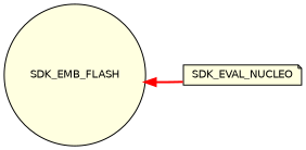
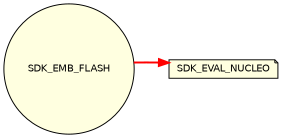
  digraph {
    rankdir=LR
    node [color=black fillcolor=lightyellow fontname=Helvetica fontsize=10 style=filled]
    n1 [fontcolor=black height=0.2 label=SDK_EMB_FLASH shape=circle width=0.4]
    n2 [height=0.2 label=SDK_EVAL_NUCLEO shape=note width=0.4]
-   n1 -> n2 [dir=back fontname=Helvetica fontsize=10 labelfontname=Helvetica labelfontsize=10 shape=plaintext style=bold color=red]
+   n2 -> n1 [dir=back fontname=Helvetica fontsize=10 labelfontname=Helvetica labelfontsize=10 shape=plaintext style=bold color=red]
  }
